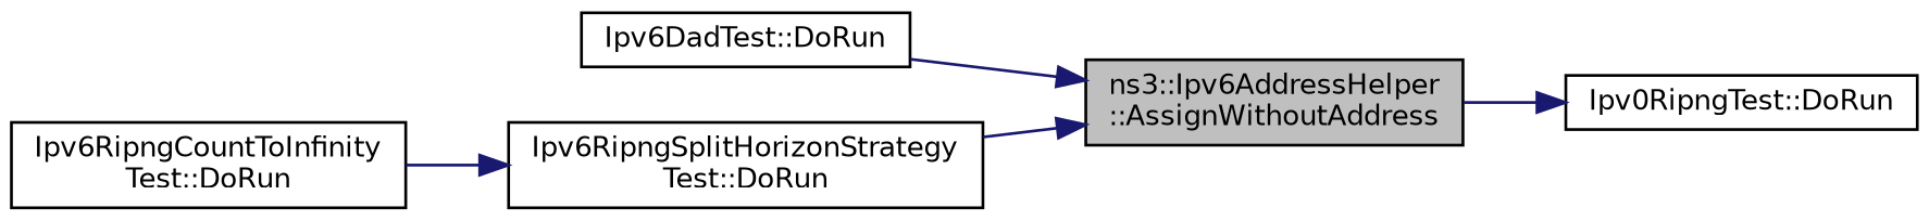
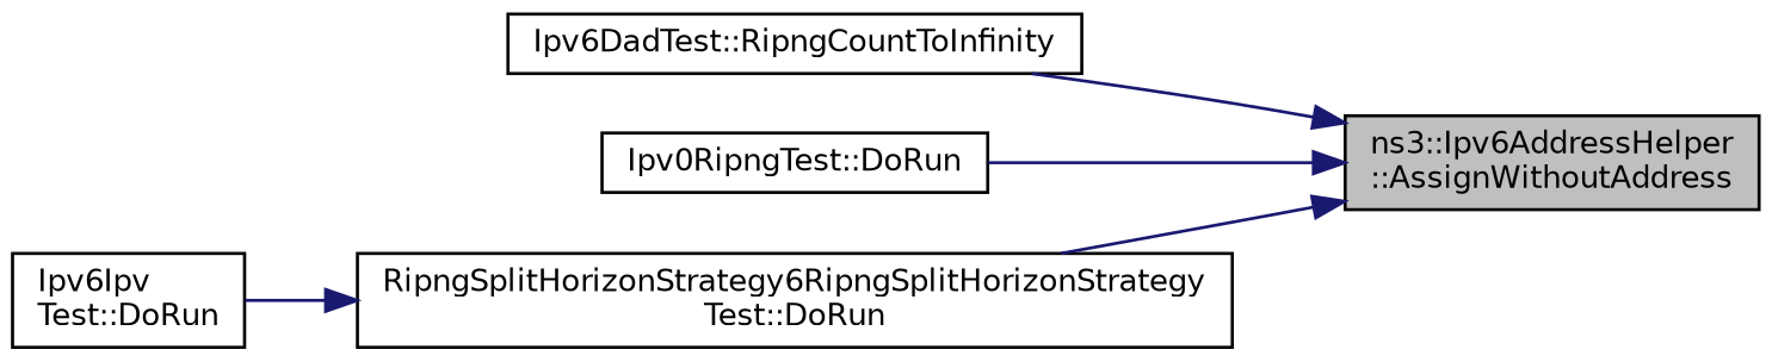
  digraph {
    fontname="DejaVu Sans"
    rankdir=RL
    node [color=black fillcolor=white fontname="DejaVu Sans" fontsize=10 shape=record style=filled]
    edge [color=midnightblue dir=back fontname="DejaVu Sans" fontsize=10 labelfontname=Helvetica labelfontsize=10 style=solid]
    n1 [fillcolor=grey75 fontcolor=black height=0.2 label="ns3::Ipv6AddressHelper\l::AssignWithoutAddress" width=0.4]
-   n2 [height=0.2 label="Ipv6DadTest::DoRun" width=0.4]
+   n2 [height=0.2 label="Ipv6DadTest::RipngCountToInfinity" width=0.4]
    n3 [height=0.2 label="Ipv0RipngTest::DoRun" width=0.4]
-   n4 [height=0.2 label="Ipv6RipngSplitHorizonStrategy\lTest::DoRun" width=0.4]
-   n5 [height=0.2 label="Ipv6RipngCountToInfinity\lTest::DoRun" width=0.4]
+   n4 [height=0.2 label="RipngSplitHorizonStrategy6RipngSplitHorizonStrategy\lTest::DoRun" width=0.4]
+   n5 [height=0.2 label="Ipv6Ipv\lTest::DoRun" width=0.4]
    n1 -> n2
-   n3 -> n1
+   n1 -> n3
    n1 -> n4
    n4 -> n5
  }
